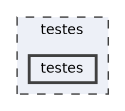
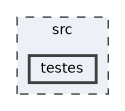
  digraph {
    compound=true
    n1 [color=grey25 fillcolor="#edf0f7" fontname=Helvetica fontsize=10 height=0.2 label=testes shape=box style="filled,bold" width=0.4]
    subgraph cluster_1 {
      bgcolor="#edf0f7"
      fontname=Helvetica
      fontsize=10
-     label=testes
+     label=src
      pencolor=grey25
      style="filled,dashed"
      n1
    }
  }
